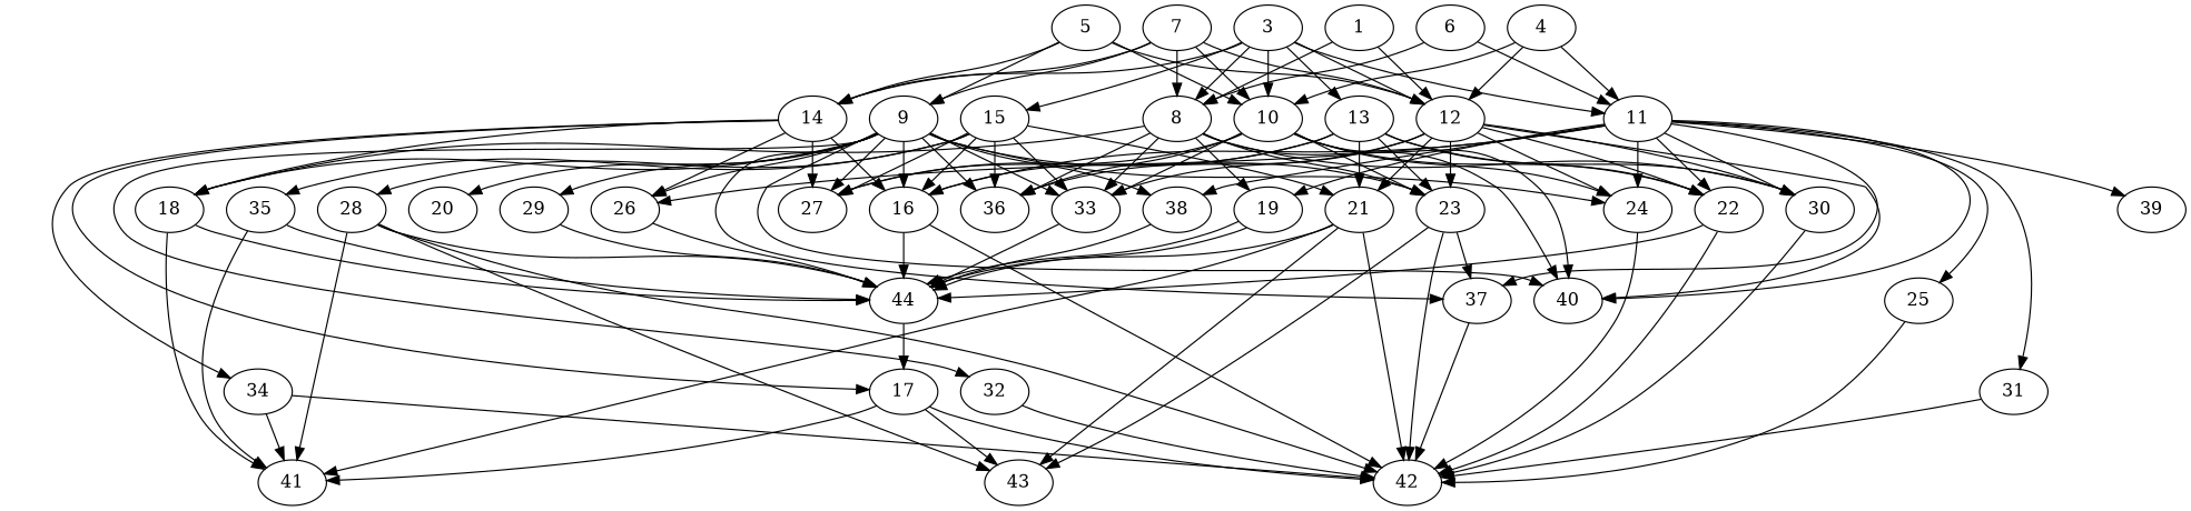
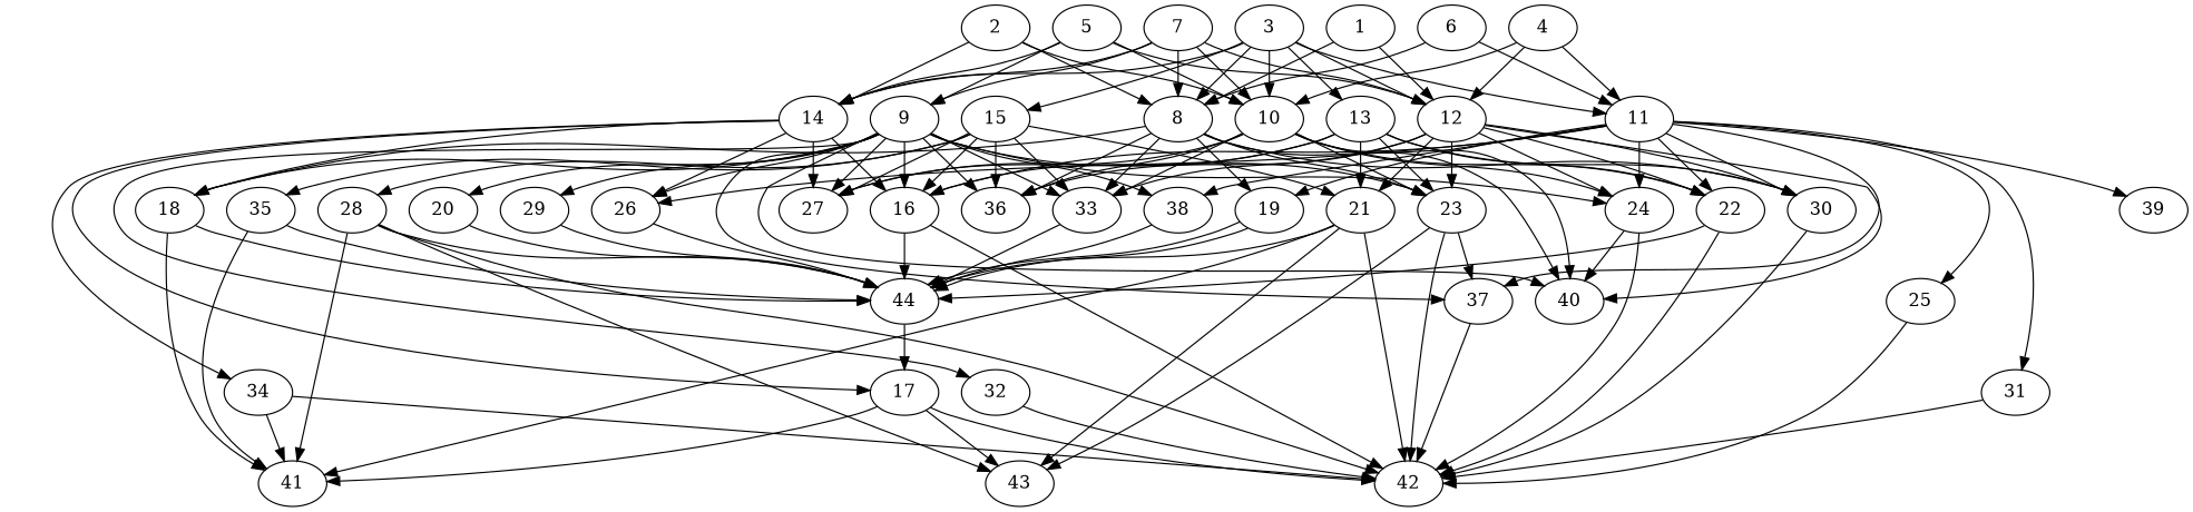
  digraph {
    node [alpha=0.02]
    1 [alpha=0.12 expect_size=39813315227911408]
    8 [alpha=0.15 expect_size=472470109859814047744]
    12 [alpha=0.01 expect_size=755960916180107008]
    18 [alpha=0.15 expect_size=2074763324104916]
    19 [alpha=0.07 expect_size=923202967620393344]
    23 [alpha=0.18 expect_size=144699136896205920]
    30 [alpha=0.09 expect_size=35248968458677108]
    33 [alpha=0.05 expect_size=950357266016455424]
    36 [alpha=0.20 expect_size=575448036007580008448]
    40 [alpha=0.06 expect_size=480352713357888847872]
    24 [alpha=0.04 expect_size=8413437457735924]
    22 [alpha=0.07 expect_size=279116258291811008]
    21 [alpha=0.01 expect_size=14210979388446724]
    44 [alpha=0.18 expect_size=3595148563763864]
    41 [alpha=0.13 expect_size=354255596498090880]
    37 [alpha=0.14 expect_size=632030801661314203648]
    42 [expect_size=1273082553952904960]
    43 [alpha=0.06 expect_size=939357733126144000000]
+   2 [alpha=0.15 expect_size=50371285572273688]
    10 [alpha=0.16 expect_size=2772819877328520]
    14 [alpha=0.04 expect_size=14612784081114476]
    27 [alpha=0.17 expect_size=1149014104477517479936]
    16 [alpha=0.16 expect_size=425052425328656320]
    26 [expect_size=1068427781066994688]
    17 [alpha=0.19 expect_size=1418682936215050496]
    34 [alpha=0.03 expect_size=165112971264000000000]
    3 [alpha=0.06 expect_size=386417129601100992]
    11 [expect_size=681954256034463744000]
    13 [expect_size=15916269847470938]
    15 [alpha=0.13 expect_size=29079403204150288]
    38 [alpha=0.09 expect_size=1730957005258784000]
    25 [alpha=0.04 expect_size=8129595929880690688]
    31 [expect_size=27734311235915480]
    39 [alpha=0.18 expect_size=524088814449197056000]
    28 [alpha=0.03 expect_size=1208764174838368512]
    35 [expect_size=14577091318083524]
    4 [alpha=0.17 expect_size=4551937143377618]
    5 [alpha=0.04 expect_size=1990007068833662]
    9 [alpha=0.03 expect_size=3142106633016715]
    20 [alpha=0.12 expect_size=7003082615808851968]
    29 [alpha=0.13 expect_size=158660247719599584]
    32 [alpha=0.09 expect_size=77687445294699344]
    6 [expect_size=23041797231957888]
    7 [alpha=0.16 expect_size=837349655041357643776]
    1 -> 8
    1 -> 12
    8 -> 18
    8 -> 19
    8 -> 23
    8 -> 30
    8 -> 33
    8 -> 36
    8 -> 40
    12 -> 23
    12 -> 30
    12 -> 33
    12 -> 36
    12 -> 40
    12 -> 24
    12 -> 22
    12 -> 21
    18 -> 44
    18 -> 41
    19 -> 44
    19 -> 44
    23 -> 37
    23 -> 42
    23 -> 43
    30 -> 42
    33 -> 44
    24 -> 42
    22 -> 44
    22 -> 42
    21 -> 44
    21 -> 41
    21 -> 42
    21 -> 43
    44 -> 17
    37 -> 42
+   2 -> 8
+   2 -> 10
+   2 -> 14
    10 -> 23
    10 -> 33
    10 -> 36
    10 -> 40
    10 -> 24
    10 -> 22
    10 -> 27
    14 -> 18
    14 -> 27
    14 -> 16
    14 -> 26
    14 -> 17
    14 -> 34
    16 -> 44
    16 -> 42
    26 -> 44
    17 -> 41
    17 -> 42
    17 -> 43
    34 -> 41
    34 -> 42
    3 -> 8
    3 -> 12
    3 -> 10
    3 -> 14
    3 -> 11
    3 -> 13
    3 -> 15
    11 -> 19
    11 -> 30
-   11 -> 40
+   24 -> 40
    11 -> 24
    11 -> 22
    11 -> 37
    11 -> 16
    11 -> 26
    11 -> 38
    11 -> 25
    11 -> 31
    11 -> 39
    13 -> 23
    13 -> 30
    13 -> 22
    13 -> 21
    13 -> 27
    13 -> 16
    15 -> 33
    15 -> 36
    15 -> 21
    15 -> 27
    15 -> 16
    15 -> 28
    15 -> 35
    38 -> 44
    25 -> 42
    31 -> 42
    28 -> 44
    28 -> 41
    28 -> 42
    28 -> 43
    35 -> 44
    35 -> 41
    4 -> 12
    4 -> 10
    4 -> 11
    5 -> 12
    5 -> 10
    5 -> 14
    5 -> 9
    9 -> 18
    9 -> 23
    9 -> 33
    9 -> 36
    9 -> 40
    9 -> 24
    9 -> 37
    9 -> 27
    9 -> 16
    9 -> 26
    9 -> 38
    9 -> 20
    9 -> 29
    9 -> 32
+   20 -> 44
    29 -> 44
    32 -> 42
    6 -> 8
    6 -> 11
    7 -> 8
    7 -> 12
    7 -> 10
    7 -> 14
    7 -> 9
  }
